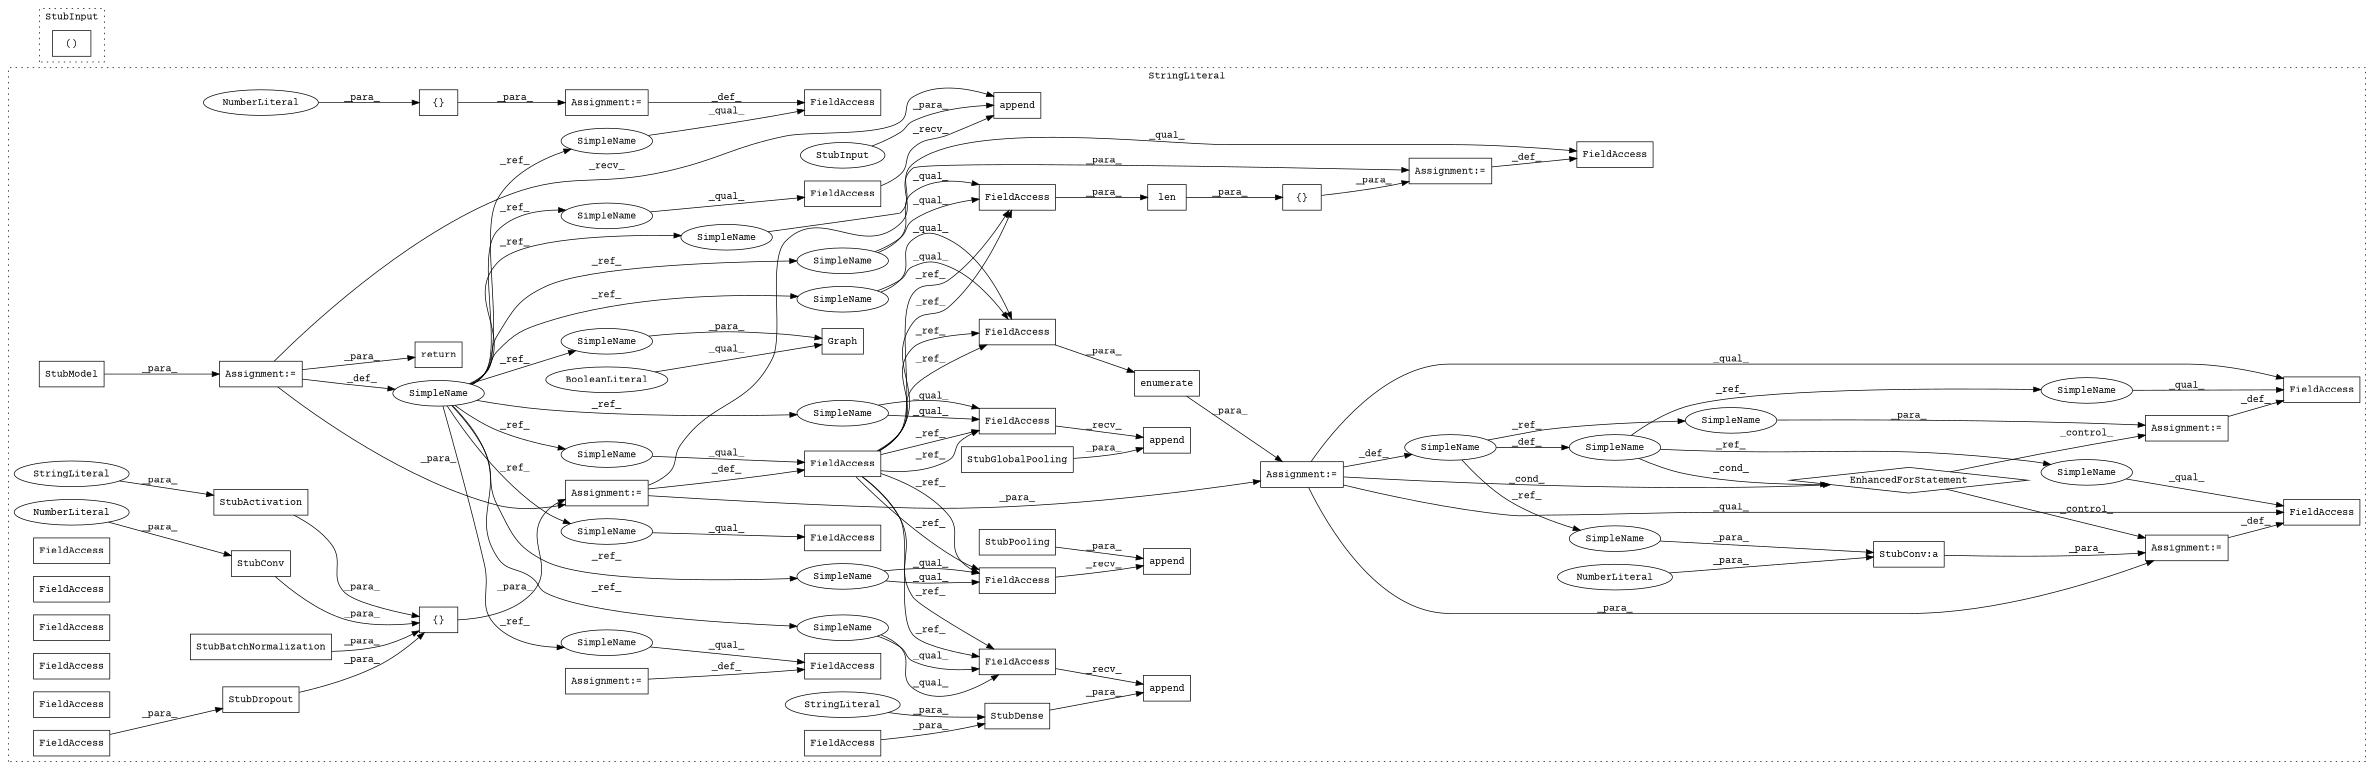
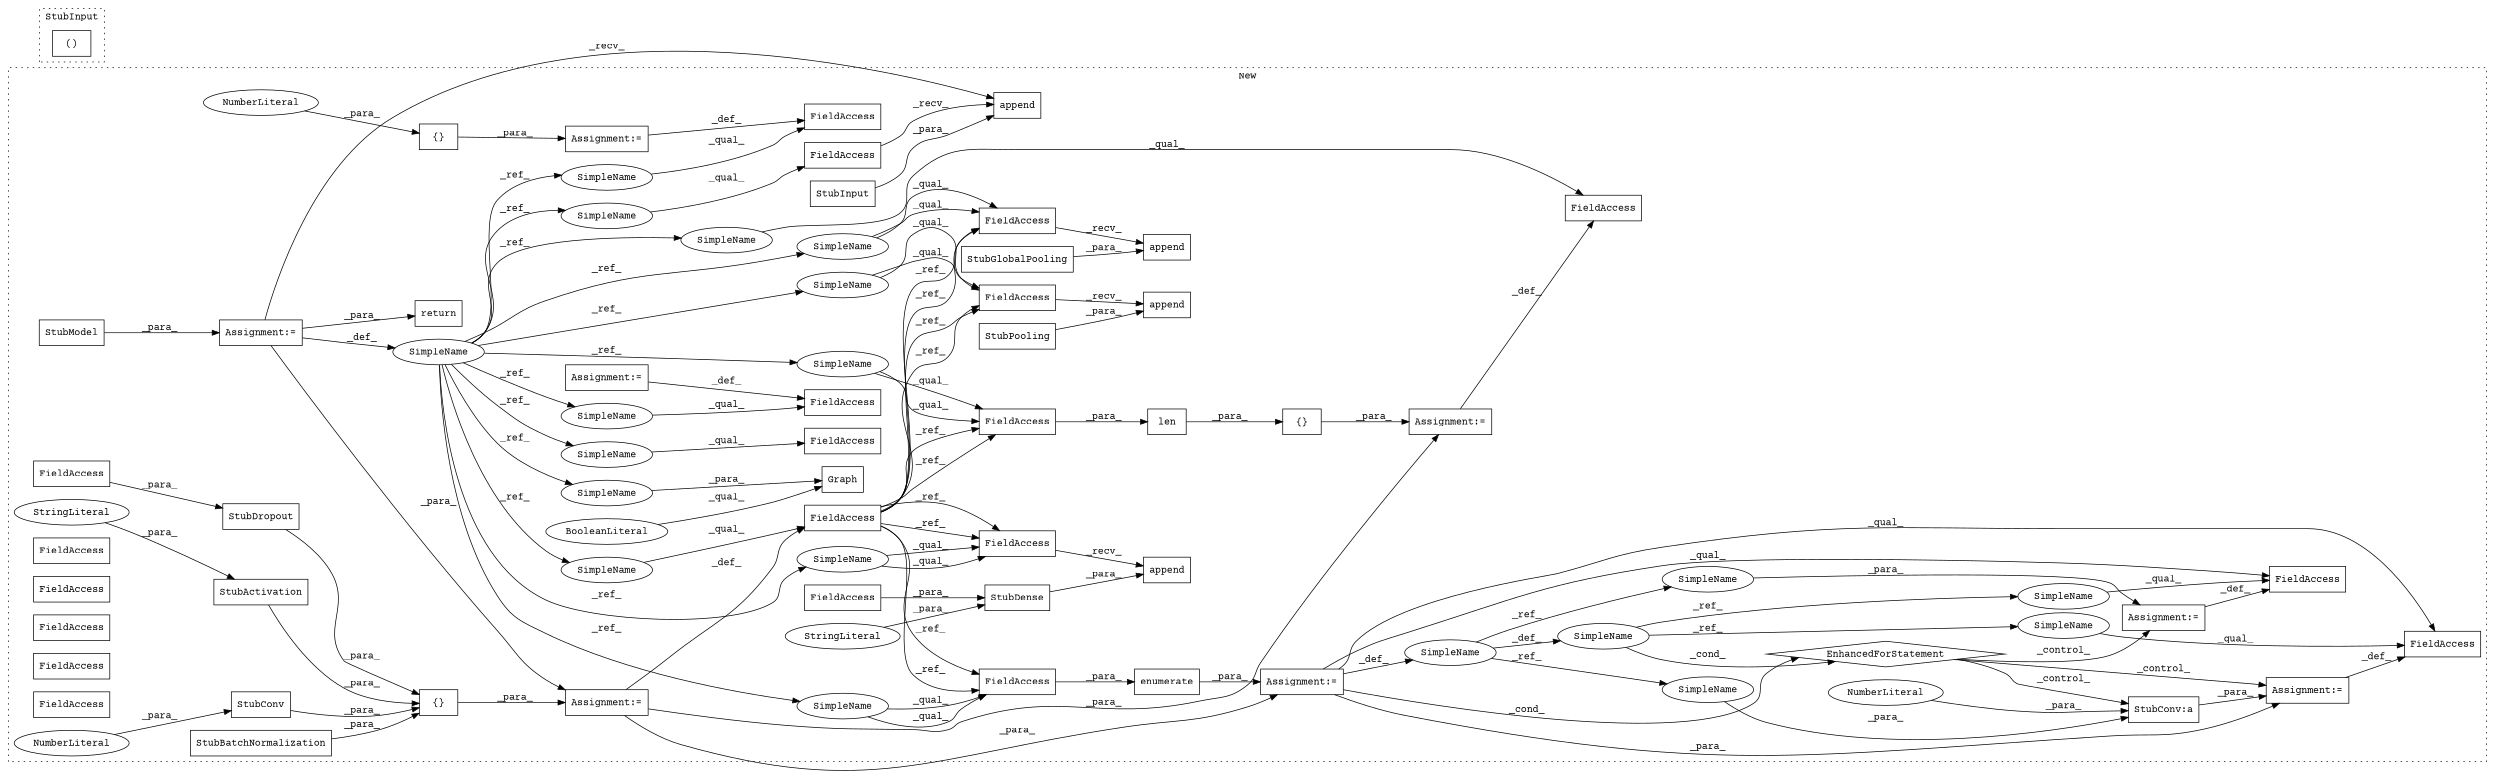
  digraph {
    fontname="Courier Prime"
    rankdir=LR
    node [a=22 fontname="Courier Prime" l=5 s=2849 shape=box]
    edge [fontname="Courier Prime"]
    n1 [a=32 l="10,1" label=StubDense s="3197,3231"]
    n2 [l=14 label=FieldAccess s=3207]
    n3 [a=45 l=9 label=StringLiteral s=3222 shape=ellipse]
    n4 [a=32 l="7,1" label=append s="3190,3232"]
    n5 [a=4 l="1,1" label="{}" s="2872,2989"]
    n6 [a=27 l=3 label="StubConv:a" s=3451]
    n7 [a=32 l="9,1" label=StubConv s="2921,2948"]
    n8 [a=4 l="1,1" label="{}" s="3270,3288"]
    n9 [a=34 l=1 label=NumberLiteral s=2942 shape=ellipse]
    n10 [a=34 l=1 label=NumberLiteral s=3454 shape=ellipse]
    n11 [a=42 label=SimpleName s=3366 shape=ellipse]
    n12 [a=70 l="67,2" label=EnhancedForStatement s="3295,3397" shape=diamond]
    n13 [a=32 l="15,1" label=StubActivation s="2898,2919"]
    n14 [a=32 l=11 label=StubModel s=2636]
    n15 [a=45 l=6 label=StringLiteral s=2913 shape=ellipse]
    n16 [a=32 l="6,1" label="Graph" s="3475,3492"]
    n17 [a=9 label=BooleanLiteral s=3487 shape=ellipse]
    n18 [a=42 label=SimpleName s=2630 shape=ellipse]
    n19 [l=12 label=FieldAccess s=2693]
    n20 [a=4 l="1,1" label="{}" s="2715,2717"]
    n21 [a=34 l=1 label=NumberLiteral s=2716 shape=ellipse]
    n22 [a=32 l="4,1" label=len s="3271,3287"]
    n23 [l=17 label=FieldAccess s=2653]
    n24 [l=11 label=FieldAccess s=3407]
    n25 [l=12 label=FieldAccess s=3432]
    n26 [l=12 label=FieldAccess s=3177]
    n27 [l=13 label=FieldAccess s=3239]
    n28 [l=12 label=FieldAccess]
    n29 [l=12 label=FieldAccess s=3070]
    n30 [l=12 label=FieldAccess s=3384]
    n31 [l=12 label=FieldAccess s=3128]
    n32 [l=12 label=FieldAccess s=3275]
    n33 [l=12 label=FieldAccess s=2724]
    n34 [l=12 label=FieldAccess]
    n35 [a=32 l=24 label=StubBatchNormalization s=2873]
    n36 [a=32 l="12,1" label=StubDropout s="2950,2988"]
    n37 [l=26 label=FieldAccess s=2962]
    n38 [a=42 label=SimpleName s=3352 shape=ellipse]
    n39 [a=7 l=1 label="Assignment:=" s=3418]
    n40 [a=32 l="10,1" label=enumerate s="3374,3396"]
    n41 [a=7 l=1 label="Assignment:=" s=2635]
    n42 [a=7 l=2 label="Assignment:=" s=2861]
    n43 [a=7 l="67,2" label="Assignment:=" s="3295,3397"]
    n44 [a=7 l=1 label="Assignment:=" s=3252]
    n45 [a=7 l=1 label="Assignment:=" s=3444]
    n46 [a=7 l=1 label="Assignment:=" s=2705]
    n47 [a=7 l=1 label="Assignment:=" s=2670]
    n48 [a=32 l="7,1" label=append s="3141,3170"]
    n49 [a=32 l="18,1" label=StubGlobalPooling s="3148,3169"]
    n50 [a=32 l="7,1" label=append s="3083,3107"]
    n51 [a=32 l="12,1" label=StubPooling s="3090,3106"]
    n52 [a=32 l="7,1" label=append s="2737,2755"]
-   n53 [a=32 l=11 label=StubInput s=2744 shape=ellipse]
+   n53 [a=32 l=11 label=StubInput s=2744]
    n54 [a=41 l=7 label=return s=3468]
    n55 [a=42 label=SimpleName shape=ellipse]
    n56 [a=42 label=SimpleName shape=ellipse]
    n57 [a=42 label=SimpleName s=2693 shape=ellipse]
    n58 [a=42 label=SimpleName s=2653 shape=ellipse]
    n59 [a=42 label=SimpleName s=3128 shape=ellipse]
    n60 [a=42 label=SimpleName s=3384 shape=ellipse]
    n61 [a=42 label=SimpleName s=3481 shape=ellipse]
    n62 [a=42 label=SimpleName s=3275 shape=ellipse]
    n63 [a=42 label=SimpleName s=3239 shape=ellipse]
    n64 [a=42 label=SimpleName s=2724 shape=ellipse]
    n65 [a=42 label=SimpleName s=3177 shape=ellipse]
    n66 [a=42 label=SimpleName s=3070 shape=ellipse]
    n67 [a=42 label=SimpleName s=3432 shape=ellipse]
    n68 [a=42 label=SimpleName s=3407 shape=ellipse]
    n69 [l=12 label=FieldAccess s=3177]
    n70 [l=12 label=FieldAccess s=3128]
    n71 [l=12 label=FieldAccess s=3070]
    n72 [l=12 label=FieldAccess s=3384]
    n73 [l=12 label=FieldAccess s=3275]
    n74 [a=42 label=SimpleName s=3446 shape=ellipse]
    n75 [a=42 label=SimpleName s=3419 shape=ellipse]
    n76 [a=106 l=38 label="()" s=2257]
    subgraph cluster_1 {
-     label=StringLiteral
+     label=New
      style=dotted
      n1
      n2
      n3
      n4
      n5
      n6
      n7
      n8
      n9
      n10
      n11
      n12
      n13
      n14
      n15
      n16
      n17
      n18
      n19
      n20
      n21
      n22
      n23
      n24
      n25
      n26
      n27
      n28
      n29
      n30
      n31
      n32
      n33
      n34
      n35
      n36
      n37
      n38
      n39
      n40
      n41
      n42
      n43
      n44
      n45
      n46
      n47
      n48
      n49
      n50
      n51
      n52
      n53
      n54
      n55
      n56
      n57
      n58
      n59
      n60
      n61
      n62
      n63
      n64
      n65
      n66
      n67
      n68
      n69
      n70
      n71
      n72
      n73
      n74
      n75
    }
    subgraph cluster_2 {
      label=StubInput
      style=dotted
      n76
    }
    n1 -> n4 [label=_para_]
    n2 -> n1 [label=_para_]
    n3 -> n1 [label=_para_]
    n5 -> n42 [label=_para_]
    n6 -> n45 [label=_para_]
    n7 -> n5 [label=_para_]
    n8 -> n44 [label=_para_]
    n9 -> n7 [label=_para_]
    n10 -> n6 [label=_para_]
    n11 -> n12 [label=_cond_]
    n11 -> n67 [label=_ref_]
    n11 -> n68 [label=_ref_]
+   n12 -> n6 [label=_control_]
    n12 -> n39 [label=_control_]
    n12 -> n45 [label=_control_]
    n13 -> n5 [label=_para_]
    n14 -> n41 [label=_para_]
    n15 -> n13 [label=_para_]
    n17 -> n16 [label=_qual_]
    n18 -> n55 [label=_ref_]
    n18 -> n56 [label=_ref_]
    n18 -> n57 [label=_ref_]
    n18 -> n58 [label=_ref_]
    n18 -> n59 [label=_ref_]
    n18 -> n60 [label=_ref_]
    n18 -> n61 [label=_ref_]
    n18 -> n62 [label=_ref_]
    n18 -> n63 [label=_ref_]
    n18 -> n64 [label=_ref_]
    n18 -> n65 [label=_ref_]
    n18 -> n66 [label=_ref_]
    n20 -> n46 [label=_para_]
    n21 -> n20 [label=_para_]
    n22 -> n8 [label=_para_]
    n28 -> n69 [label=_ref_]
    n28 -> n69 [label=_ref_]
    n28 -> n70 [label=_ref_]
    n28 -> n70 [label=_ref_]
    n28 -> n71 [label=_ref_]
    n28 -> n71 [label=_ref_]
    n28 -> n72 [label=_ref_]
    n28 -> n72 [label=_ref_]
    n28 -> n73 [label=_ref_]
    n28 -> n73 [label=_ref_]
    n33 -> n52 [label=_recv_]
    n35 -> n5 [label=_para_]
    n36 -> n5 [label=_para_]
    n37 -> n36 [label=_para_]
    n38 -> n11 [label=_def_]
    n38 -> n74 [label=_ref_]
    n38 -> n75 [label=_ref_]
    n39 -> n24 [label=_def_]
    n40 -> n43 [label=_para_]
    n41 -> n18 [label=_def_]
    n41 -> n42 [label=_para_]
    n41 -> n52 [label=_recv_]
    n41 -> n54 [label=_para_]
    n42 -> n28 [label=_def_]
    n42 -> n43 [label=_para_]
    n42 -> n44 [label=_para_]
    n43 -> n12 [label=_cond_]
    n43 -> n24 [label=_qual_]
    n43 -> n25 [label=_qual_]
    n43 -> n38 [label=_def_]
    n43 -> n45 [label=_para_]
    n44 -> n27 [label=_def_]
    n45 -> n25 [label=_def_]
    n46 -> n19 [label=_def_]
    n47 -> n23 [label=_def_]
    n49 -> n48 [label=_para_]
    n51 -> n50 [label=_para_]
    n53 -> n52 [label=_para_]
    n55 -> n34 [label=_qual_]
    n56 -> n28 [label=_qual_]
    n57 -> n19 [label=_qual_]
    n58 -> n23 [label=_qual_]
    n59 -> n70 [label=_qual_]
    n59 -> n70 [label=_qual_]
    n60 -> n72 [label=_qual_]
    n60 -> n72 [label=_qual_]
    n61 -> n16 [label=_para_]
    n62 -> n73 [label=_qual_]
    n62 -> n73 [label=_qual_]
    n63 -> n27 [label=_qual_]
    n64 -> n33 [label=_qual_]
    n65 -> n69 [label=_qual_]
    n65 -> n69 [label=_qual_]
    n66 -> n71 [label=_qual_]
    n66 -> n71 [label=_qual_]
    n67 -> n25 [label=_qual_]
    n68 -> n24 [label=_qual_]
    n69 -> n4 [label=_recv_]
    n70 -> n48 [label=_recv_]
    n71 -> n50 [label=_recv_]
    n72 -> n40 [label=_para_]
    n73 -> n22 [label=_para_]
    n74 -> n6 [label=_para_]
    n75 -> n39 [label=_para_]
  }
